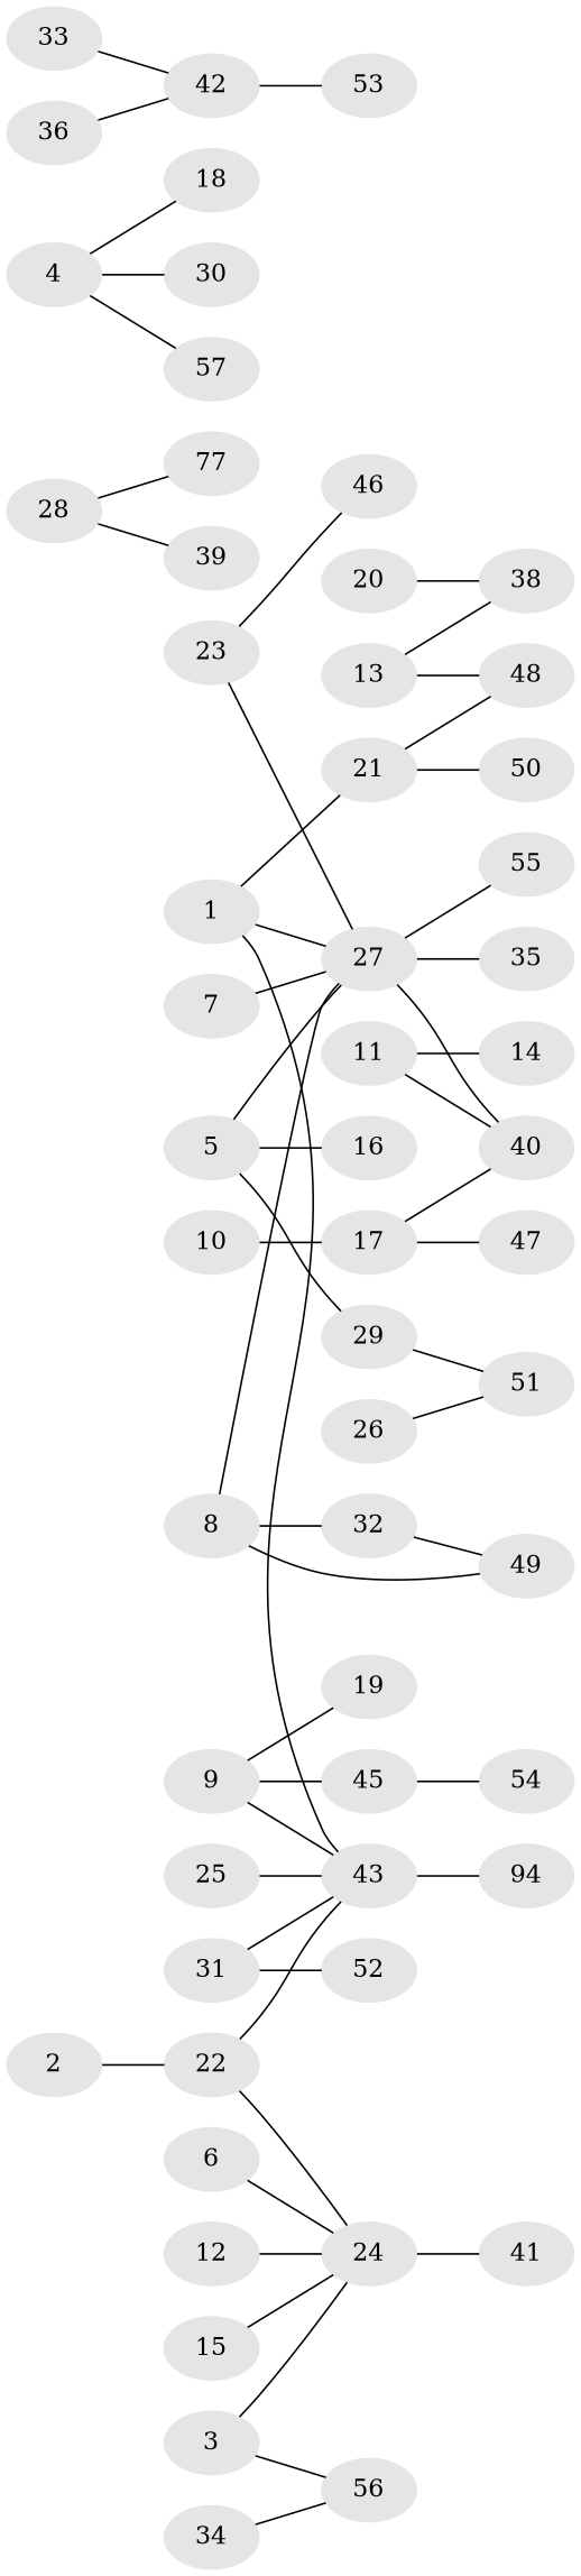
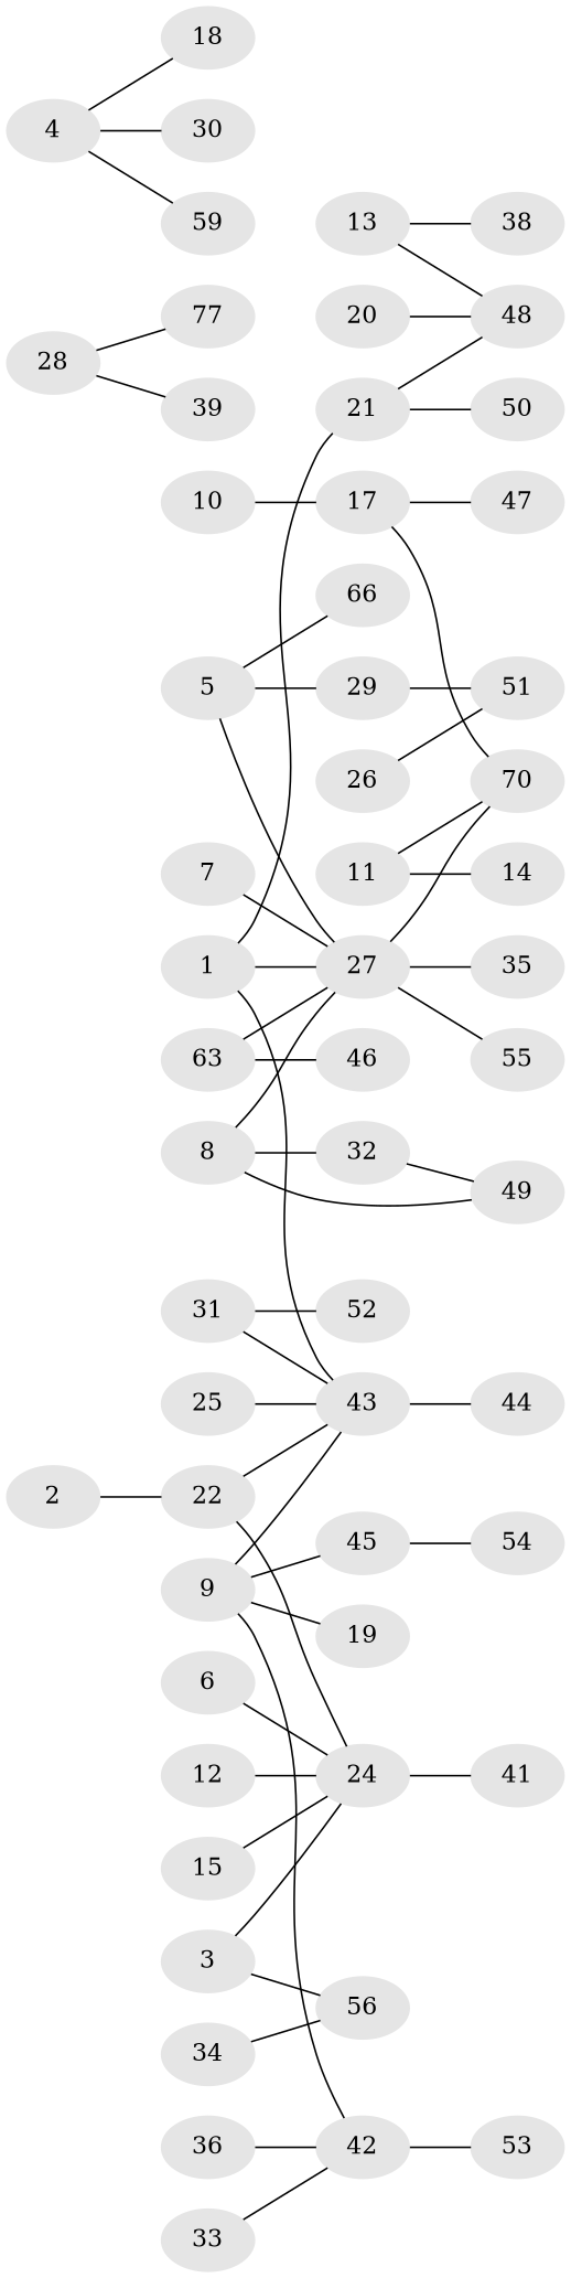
  graph {
    rankdir=LR
    node [color=gray90 style=filled]
    edge [weight=1.0]
    1
    21
    27
    43
    48
    50
-   40
+   40 [label=70]
    35
    55
    n10 [label=77]
    28
    39
-   44 [label=94]
+   44
    2
    22
    24
    3
    56
    41
    4
    18
    30
-   57
+   57 [label=59]
    5
-   16
+   16 [label=66]
    29
    51
    6
    7
    8
    32
    49
    9
    19
    42
    45
    53
    54
    10
    17
    47
    11
    14
    12
    13
    38
    15
    20
-   23
+   23 [label=63]
    46
    25
    26
    31
    52
    33
    34
    36
    1 -- 21
    1 -- 27
    1 -- 43
    21 -- 48
    21 -- 50
    27 -- 40
    27 -- 35
    27 -- 55
    43 -- 44
    28 -- n10
    28 -- 39
    2 -- 22
    22 -- 43
    22 -- 24
    24 -- 41
    3 -- 24
    3 -- 56
    4 -- 18
    4 -- 30
    4 -- 57
    5 -- 27
    5 -- 16
    5 -- 29
    29 -- 51
    6 -- 24
    7 -- 27
    8 -- 27
    8 -- 32
    8 -- 49
    32 -- 49
    9 -- 43
    9 -- 19
+   9 -- 42
    9 -- 45
    42 -- 53
    45 -- 54
    10 -- 17
    17 -- 40
    17 -- 47
    11 -- 40
    11 -- 14
    12 -- 24
    13 -- 48
    13 -- 38
    15 -- 24
-   20 -- 38
+   20 -- 48
    23 -- 27
    23 -- 46
    25 -- 43
    26 -- 51
    31 -- 43
    31 -- 52
    33 -- 42
    34 -- 56
    36 -- 42
  }
